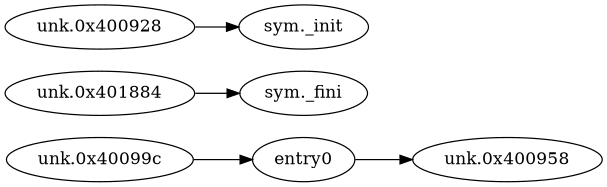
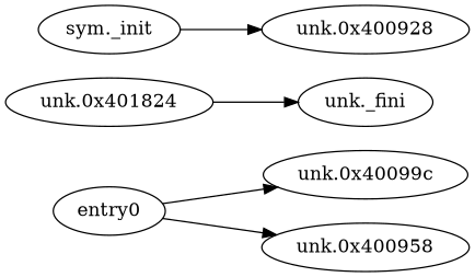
  digraph {
    rankdir=LR
    n1 [label=entry0]
    n2 [label="unk.0x40099c"]
    n3 [label="unk.0x400958"]
-   n4 [label="sym._fini"]
-   n5 [label="unk.0x401884"]
+   n4 [label="unk._fini"]
+   n5 [label="unk.0x401824"]
    n6 [label="sym._init"]
    n7 [label="unk.0x400928"]
-   n2 -> n1
+   n1 -> n2
    n1 -> n3
    n5 -> n4
-   n7 -> n6
+   n6 -> n7
  }
